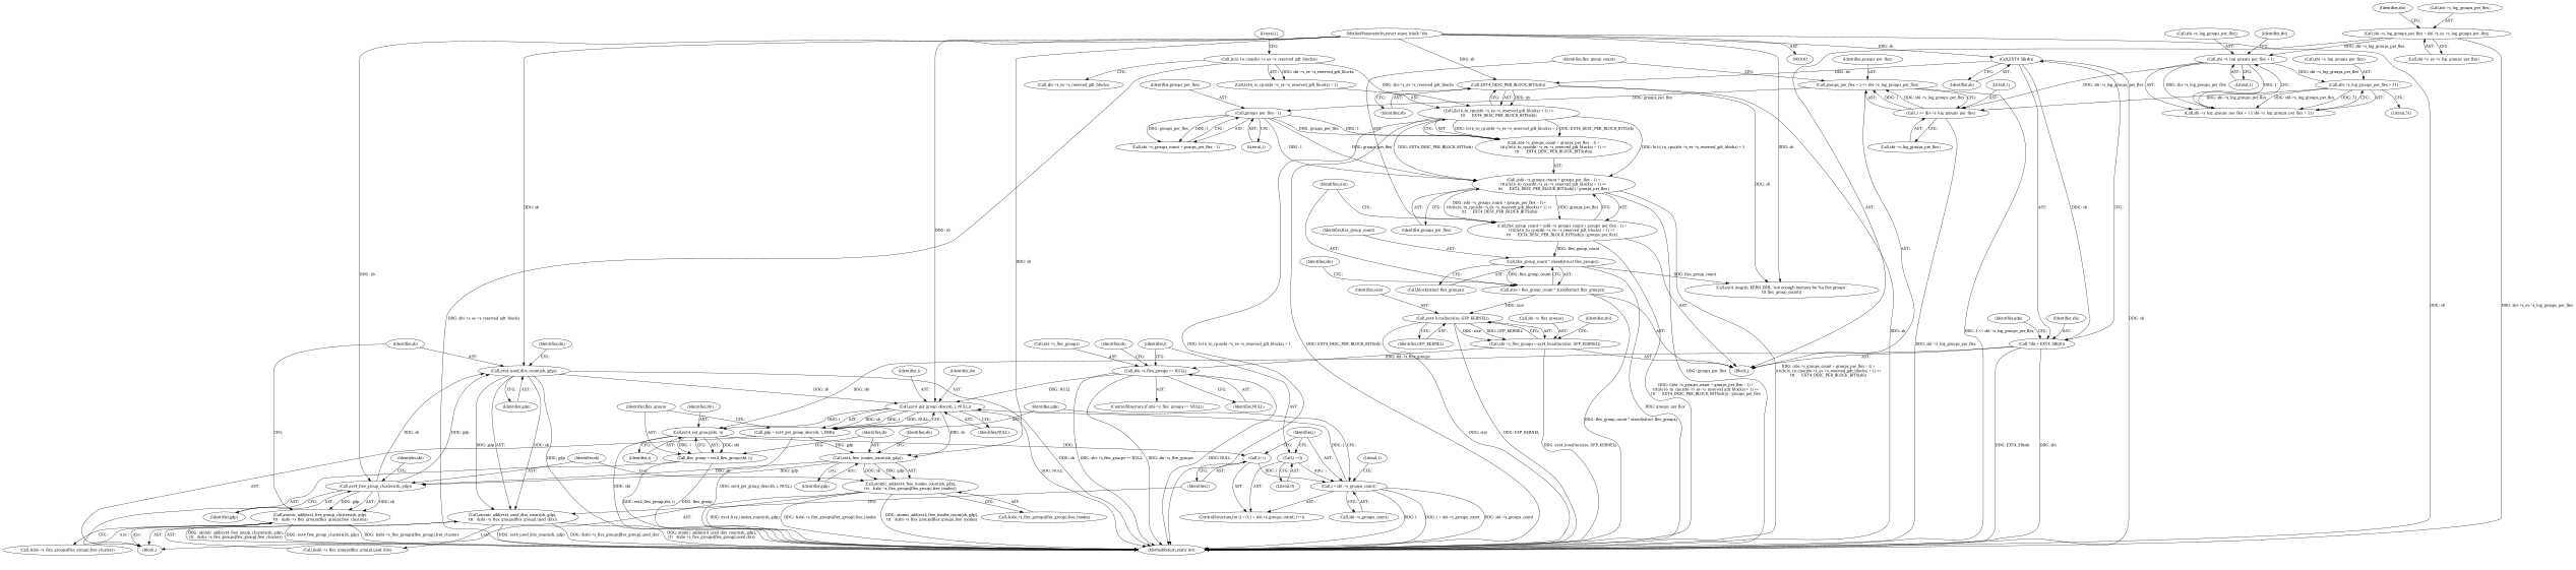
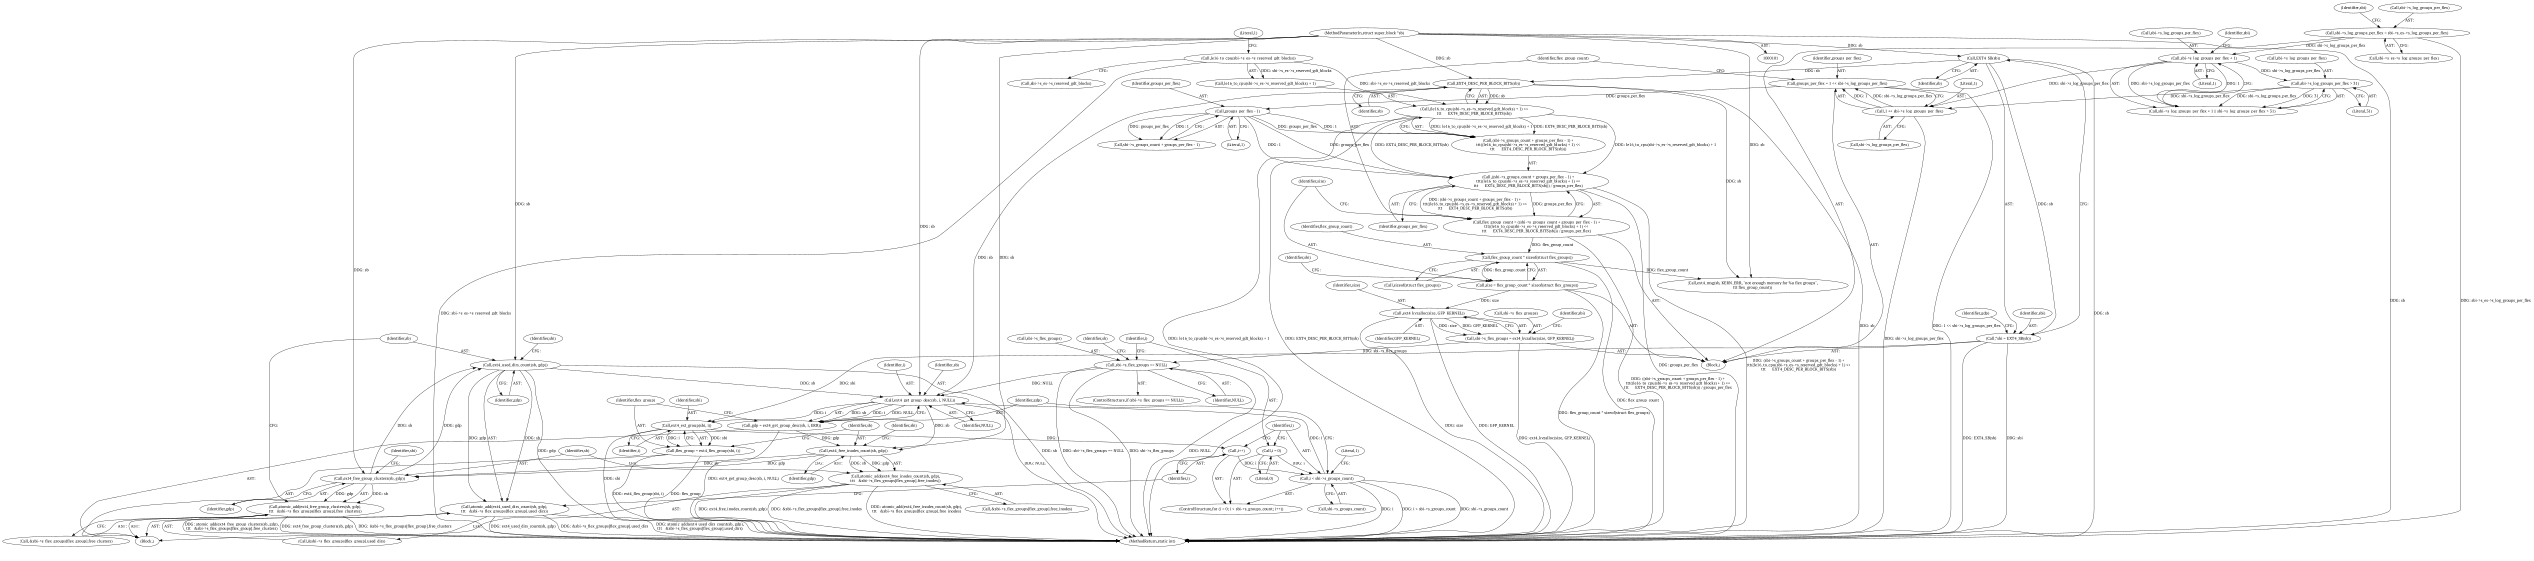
  digraph {
    fontname="PT Serif"
    node [fontname="PT Serif"]
    edge [fontname="PT Serif"]
    n1 [label="(Call,ext4_used_dirs_count(sb, gdp))"]
    n2 [label="(Call,ext4_get_group_desc(sb, i, NULL))"]
    n3 [label="(Call,atomic_add(ext4_used_dirs_count(sb, gdp),\n\t\t\t   &sbi->s_flex_groups[flex_group].used_dirs))"]
    n4 [label="(Identifier,gdp)"]
    n5 [label="(MethodReturn,static int)"]
    n6 [label="(Call,ext4_free_inodes_count(sb, gdp))"]
    n7 [label="(Call,ext4_ext_group(sbi, i))"]
    n8 [label="(Call,gdp = ext4_get_group_desc(sb, i, ERR))"]
    n9 [label="(Identifier,NULL)"]
    n10 [label="(Block,)"]
    n11 [label="(Call,&sbi->s_flex_groups[flex_group].used_dirs)"]
    n12 [label="(Call,ext4_free_group_clusters(sb, gdp))"]
    n13 [label="(Call,atomic_add(ext4_free_group_clusters(sb, gdp),\n\t\t\t   &sbi->s_flex_groups[flex_group].free_clusters))"]
    n14 [label="(Identifier,gdp)"]
    n15 [label="(Call,&sbi->s_flex_groups[flex_group].free_clusters)"]
    n16 [label="(Call,atomic_add(ext4_free_inodes_count(sb, gdp),\n\t\t\t   &sbi->s_flex_groups[flex_group].free_inodes))"]
    n17 [label="(Identifier,gdp)"]
    n18 [label="(Call,&sbi->s_flex_groups[flex_group].free_inodes)"]
    n19 [label="(Call,i++)"]
    n20 [label="(Call,flex_group = ext4_flex_group(sbi, i))"]
    n21 [label="(Identifier,i)"]
    n22 [label="(Call,EXT4_DESC_PER_BLOCK_BITS(sb))"]
    n23 [label="(Call,(le16_to_cpu(sbi->s_es->s_reserved_gdt_blocks) + 1) <<\n\t\t\t      EXT4_DESC_PER_BLOCK_BITS(sb))"]
    n24 [label="(Call,ext4_msg(sb, KERN_ERR, \"not enough memory for %u flex groups\",\n\t\t\t flex_group_count))"]
    n25 [label="(Identifier,sb)"]
    n26 [label="(Call,((sbi->s_groups_count + groups_per_flex - 1) +\n\t\t\t((le16_to_cpu(sbi->s_es->s_reserved_gdt_blocks) + 1) <<\n\t\t\t      EXT4_DESC_PER_BLOCK_BITS(sb))) / groups_per_flex)"]
    n27 [label="(Call,(sbi->s_groups_count + groups_per_flex - 1) +\n\t\t\t((le16_to_cpu(sbi->s_es->s_reserved_gdt_blocks) + 1) <<\n\t\t\t      EXT4_DESC_PER_BLOCK_BITS(sb)))"]
    n28 [label="(Call,EXT4_SB(sb))"]
    n29 [label="(Call,*sbi = EXT4_SB(sb))"]
    n30 [label="(Identifier,sb)"]
    n31 [label="(Block,)"]
    n32 [label="(MethodParameterIn,struct super_block *sb)"]
    1000101
    n34 [label="(Call,i < sbi->s_groups_count)"]
    n35 [label="(Call,sbi->s_groups_count)"]
    n36 [label="(ControlStructure,for (i = 0; i < sbi->s_groups_count; i++))"]
    n37 [label="(Identifier,i)"]
    n38 [label="(Call,i = 0)"]
    n39 [label="(Literal,0)"]
    n40 [label="(Call,sbi->s_flex_groups == NULL)"]
    n41 [label="(ControlStructure,if (sbi->s_flex_groups == NULL))"]
    n42 [label="(Identifier,NULL)"]
    n43 [label="(Call,sbi->s_flex_groups = ext4_kvzalloc(size, GFP_KERNEL))"]
    n44 [label="(Call,ext4_kvzalloc(size, GFP_KERNEL))"]
    n45 [label="(Identifier,GFP_KERNEL)"]
    n46 [label="(Call,size = flex_group_count * sizeof(struct flex_groups))"]
    n47 [label="(Call,flex_group_count * sizeof(struct flex_groups))"]
-   n48 [label="(Call,block(struct flex_groups))"]
+   n48 [label="(Call,sizeof(struct flex_groups))"]
    n49 [label="(Call,flex_group_count = ((sbi->s_groups_count + groups_per_flex - 1) +\n\t\t\t((le16_to_cpu(sbi->s_es->s_reserved_gdt_blocks) + 1) <<\n\t\t\t      EXT4_DESC_PER_BLOCK_BITS(sb))) / groups_per_flex)"]
    n50 [label="(Identifier,groups_per_flex)"]
    n51 [label="(Call,groups_per_flex - 1)"]
    n52 [label="(Call,sbi->s_groups_count + groups_per_flex - 1)"]
    n53 [label="(Literal,1)"]
    n54 [label="(Call,groups_per_flex = 1 << sbi->s_log_groups_per_flex)"]
    n55 [label="(Call,1 << sbi->s_log_groups_per_flex)"]
    n56 [label="(Call,sbi->s_log_groups_per_flex)"]
    n57 [label="(Call,sbi->s_log_groups_per_flex < 1)"]
    n58 [label="(Call,sbi->s_log_groups_per_flex > 31)"]
    n59 [label="(Call,sbi->s_log_groups_per_flex < 1 || sbi->s_log_groups_per_flex > 31)"]
    n60 [label="(Literal,1)"]
    n61 [label="(Literal,31)"]
    n62 [label="(Call,sbi->s_log_groups_per_flex = sbi->s_es->s_log_groups_per_flex)"]
    n63 [label="(Call,sbi->s_es->s_log_groups_per_flex)"]
    n64 [label="(Call,le16_to_cpu(sbi->s_es->s_reserved_gdt_blocks))"]
    n65 [label="(Call,sbi->s_es->s_reserved_gdt_blocks)"]
    n66 [label="(Call,le16_to_cpu(sbi->s_es->s_reserved_gdt_blocks) + 1)"]
    n67 [label="(Identifier,i)"]
    n68 [label="(Identifier,i)"]
    n69 [label="(Identifier,gdp)"]
    n70 [label="(Identifier,i)"]
    n71 [label="(Identifier,sbi)"]
    n72 [label="(Identifier,sbi)"]
    n73 [label="(Call,sbi->s_flex_groups)"]
    n74 [label="(Identifier,groups_per_flex)"]
    n75 [label="(Identifier,flex_group_count)"]
    n76 [label="(Identifier,groups_per_flex)"]
    n77 [label="(Identifier,sbi)"]
    n78 [label="(Identifier,sbi)"]
    n79 [label="(Literal,1)"]
    n80 [label="(Identifier,size)"]
    n81 [label="(Identifier,sb)"]
    n82 [label="(Identifier,sbi)"]
    n83 [label="(Identifier,sbi)"]
    n84 [label="(Identifier,sb)"]
    n85 [label="(Identifier,sb)"]
    n86 [label="(Call,sbi->s_log_groups_per_flex)"]
    n87 [label="(Identifier,flex_group)"]
    n88 [label="(Call,sbi->s_log_groups_per_flex)"]
    n89 [label="(Call,sbi->s_log_groups_per_flex)"]
    n90 [label="(Identifier,gdp)"]
    n91 [label="(Identifier,sbi)"]
    n92 [label="(Identifier,flex_group_count)"]
    n93 [label="(Identifier,sbi)"]
    n94 [label="(Literal,1)"]
    n95 [label="(Identifier,sb)"]
    n96 [label="(Call,sbi->s_flex_groups)"]
    n97 [label="(Identifier,sbi)"]
    n98 [label="(Literal,1)"]
    n99 [label="(Identifier,sb)"]
    n100 [label="(Identifier,size)"]
    n1 -> n2 [label="DDG: sb"]
    n1 -> n3 [label="AST: "]
    n1 -> n3 [label="DDG: sb"]
    n1 -> n3 [label="DDG: gdp"]
    n1 -> n4 [label="CFG: "]
    n1 -> n5 [label="DDG: sb"]
    n1 -> n5 [label="DDG: gdp"]
    n2 -> n5 [label="DDG: NULL"]
    n2 -> n6 [label="DDG: sb"]
    n2 -> n7 [label="DDG: i"]
    n2 -> n8 [label="AST: "]
    n2 -> n8 [label="DDG: sb"]
    n2 -> n8 [label="DDG: i"]
    n2 -> n8 [label="DDG: NULL"]
    n2 -> n9 [label="CFG: "]
    n3 -> n5 [label="DDG: atomic_add(ext4_used_dirs_count(sb, gdp),\n\t\t\t   &sbi->s_flex_groups[flex_group].used_dirs)"]
    n3 -> n5 [label="DDG: ext4_used_dirs_count(sb, gdp)"]
    n3 -> n5 [label="DDG: &sbi->s_flex_groups[flex_group].used_dirs"]
    n3 -> n10 [label="AST: "]
    n3 -> n11 [label="CFG: "]
    n4 -> n1 [label="AST: "]
    n6 -> n12 [label="DDG: sb"]
    n6 -> n12 [label="DDG: gdp"]
    n6 -> n16 [label="AST: "]
    n6 -> n16 [label="DDG: sb"]
    n6 -> n16 [label="DDG: gdp"]
    n6 -> n17 [label="CFG: "]
    n7 -> n5 [label="DDG: sbi"]
-   n7 -> n19 [label="DDG: 1"]
+   n7 -> n19 [label="DDG: i"]
    n7 -> n20 [label="AST: "]
    n7 -> n20 [label="DDG: sbi"]
    n7 -> n20 [label="DDG: i"]
    n7 -> n21 [label="CFG: "]
    n8 -> n2 [label="CFG: "]
    n8 -> n5 [label="DDG: ext4_get_group_desc(sb, i, NULL)"]
    n8 -> n6 [label="DDG: gdp"]
    n8 -> n10 [label="AST: "]
    n9 -> n2 [label="AST: "]
    n11 -> n3 [label="AST: "]
    n12 -> n1 [label="DDG: sb"]
    n12 -> n1 [label="DDG: gdp"]
    n12 -> n13 [label="AST: "]
    n12 -> n13 [label="DDG: sb"]
    n12 -> n13 [label="DDG: gdp"]
    n12 -> n14 [label="CFG: "]
    n13 -> n5 [label="DDG: ext4_free_group_clusters(sb, gdp)"]
    n13 -> n5 [label="DDG: &sbi->s_flex_groups[flex_group].free_clusters"]
    n13 -> n5 [label="DDG: atomic_add(ext4_free_group_clusters(sb, gdp),\n\t\t\t   &sbi->s_flex_groups[flex_group].free_clusters)"]
    n13 -> n10 [label="AST: "]
    n13 -> n15 [label="CFG: "]
    n14 -> n12 [label="AST: "]
    n15 -> n13 [label="AST: "]
    n16 -> n5 [label="DDG: &sbi->s_flex_groups[flex_group].free_inodes"]
    n16 -> n5 [label="DDG: atomic_add(ext4_free_inodes_count(sb, gdp),\n\t\t\t   &sbi->s_flex_groups[flex_group].free_inodes)"]
    n16 -> n5 [label="DDG: ext4_free_inodes_count(sb, gdp)"]
    n16 -> n10 [label="AST: "]
    n16 -> n18 [label="CFG: "]
    n17 -> n6 [label="AST: "]
    n18 -> n16 [label="AST: "]
    n19 -> n34 [label="DDG: i"]
    n19 -> n36 [label="AST: "]
    n19 -> n37 [label="CFG: "]
    n20 -> n5 [label="DDG: flex_group"]
    n20 -> n5 [label="DDG: ext4_flex_group(sbi, i)"]
    n20 -> n7 [label="CFG: "]
    n20 -> n10 [label="AST: "]
    n21 -> n7 [label="AST: "]
+   n22 -> n2 [label="DDG: sb"]
    n22 -> n5 [label="DDG: sb"]
    n22 -> n23 [label="AST: "]
    n22 -> n23 [label="DDG: sb"]
    n22 -> n24 [label="DDG: sb"]
    n22 -> n25 [label="CFG: "]
    n23 -> n5 [label="DDG: le16_to_cpu(sbi->s_es->s_reserved_gdt_blocks) + 1"]
    n23 -> n5 [label="DDG: EXT4_DESC_PER_BLOCK_BITS(sb)"]
    n23 -> n22 [label="CFG: "]
    n23 -> n26 [label="DDG: le16_to_cpu(sbi->s_es->s_reserved_gdt_blocks) + 1"]
    n23 -> n26 [label="DDG: EXT4_DESC_PER_BLOCK_BITS(sb)"]
    n23 -> n27 [label="AST: "]
    n23 -> n27 [label="DDG: le16_to_cpu(sbi->s_es->s_reserved_gdt_blocks) + 1"]
    n23 -> n27 [label="DDG: EXT4_DESC_PER_BLOCK_BITS(sb)"]
    n25 -> n22 [label="AST: "]
    n26 -> n5 [label="DDG: groups_per_flex"]
    n26 -> n5 [label="DDG: (sbi->s_groups_count + groups_per_flex - 1) +\n\t\t\t((le16_to_cpu(sbi->s_es->s_reserved_gdt_blocks) + 1) <<\n\t\t\t      EXT4_DESC_PER_BLOCK_BITS(sb))"]
    n26 -> n49 [label="AST: "]
    n26 -> n49 [label="DDG: (sbi->s_groups_count + groups_per_flex - 1) +\n\t\t\t((le16_to_cpu(sbi->s_es->s_reserved_gdt_blocks) + 1) <<\n\t\t\t      EXT4_DESC_PER_BLOCK_BITS(sb))"]
    n26 -> n49 [label="DDG: groups_per_flex"]
    n26 -> n50 [label="CFG: "]
    n27 -> n23 [label="CFG: "]
    n27 -> n26 [label="AST: "]
    n28 -> n5 [label="DDG: sb"]
    n28 -> n22 [label="DDG: sb"]
    n28 -> n29 [label="AST: "]
    n28 -> n29 [label="DDG: sb"]
    n28 -> n30 [label="CFG: "]
    n29 -> n5 [label="DDG: EXT4_SB(sb)"]
    n29 -> n5 [label="DDG: sbi"]
    n29 -> n7 [label="DDG: sbi"]
    n29 -> n28 [label="CFG: "]
    n29 -> n31 [label="AST: "]
    n30 -> n28 [label="AST: "]
    n32 -> n1 [label="DDG: sb"]
    n32 -> n2 [label="DDG: sb"]
    n32 -> n5 [label="DDG: sb"]
    n32 -> n6 [label="DDG: sb"]
    n32 -> n12 [label="DDG: sb"]
    n32 -> n22 [label="DDG: sb"]
    n32 -> n24 [label="DDG: sb"]
    n32 -> n28 [label="DDG: sb"]
    n32 -> 1000101 [label="AST: "]
    n34 -> n2 [label="DDG: i"]
    n34 -> n5 [label="DDG: i < sbi->s_groups_count"]
    n34 -> n5 [label="DDG: sbi->s_groups_count"]
    n34 -> n5 [label="DDG: i"]
    n34 -> n35 [label="CFG: "]
    n34 -> n36 [label="AST: "]
    n35 -> n34 [label="AST: "]
    n37 -> n3 [label="CFG: "]
    n37 -> n19 [label="AST: "]
    n38 -> n34 [label="DDG: i"]
    n38 -> n36 [label="AST: "]
    n38 -> n39 [label="CFG: "]
    n39 -> n38 [label="AST: "]
    n40 -> n2 [label="DDG: NULL"]
    n40 -> n5 [label="DDG: sbi->s_flex_groups == NULL"]
    n40 -> n5 [label="DDG: sbi->s_flex_groups"]
    n40 -> n5 [label="DDG: NULL"]
    n40 -> n41 [label="AST: "]
    n40 -> n42 [label="CFG: "]
    n42 -> n40 [label="AST: "]
    n43 -> n5 [label="DDG: ext4_kvzalloc(size, GFP_KERNEL)"]
    n43 -> n31 [label="AST: "]
    n43 -> n40 [label="DDG: sbi->s_flex_groups"]
    n43 -> n44 [label="CFG: "]
    n44 -> n5 [label="DDG: size"]
    n44 -> n5 [label="DDG: GFP_KERNEL"]
    n44 -> n43 [label="AST: "]
    n44 -> n43 [label="DDG: size"]
    n44 -> n43 [label="DDG: GFP_KERNEL"]
-   n44 -> n45 [label="CFG: "]
    n45 -> n44 [label="AST: "]
    n46 -> n5 [label="DDG: flex_group_count * sizeof(struct flex_groups)"]
    n46 -> n31 [label="AST: "]
    n46 -> n44 [label="DDG: size"]
    n46 -> n47 [label="CFG: "]
-   n47 -> n5 [label="DDG: groups_per_flex"]
+   n47 -> n5 [label="DDG: flex_group_count"]
    n47 -> n24 [label="DDG: flex_group_count"]
    n47 -> n46 [label="AST: "]
    n47 -> n46 [label="DDG: flex_group_count"]
    n47 -> n48 [label="CFG: "]
    n48 -> n47 [label="AST: "]
    n49 -> n5 [label="DDG: ((sbi->s_groups_count + groups_per_flex - 1) +\n\t\t\t((le16_to_cpu(sbi->s_es->s_reserved_gdt_blocks) + 1) <<\n\t\t\t      EXT4_DESC_PER_BLOCK_BITS(sb))) / groups_per_flex"]
    n49 -> n26 [label="CFG: "]
    n49 -> n31 [label="AST: "]
    n49 -> n47 [label="DDG: flex_group_count"]
    n50 -> n26 [label="AST: "]
    n51 -> n26 [label="DDG: groups_per_flex"]
    n51 -> n26 [label="DDG: 1"]
    n51 -> n27 [label="DDG: groups_per_flex"]
    n51 -> n27 [label="DDG: 1"]
    n51 -> n52 [label="AST: "]
    n51 -> n52 [label="DDG: groups_per_flex"]
    n51 -> n52 [label="DDG: 1"]
    n51 -> n53 [label="CFG: "]
    n52 -> n51 [label="CFG: "]
    n53 -> n51 [label="AST: "]
    n54 -> n5 [label="DDG: 1 << sbi->s_log_groups_per_flex"]
    n54 -> n31 [label="AST: "]
    n54 -> n51 [label="DDG: groups_per_flex"]
    n54 -> n55 [label="CFG: "]
    n55 -> n5 [label="DDG: sbi->s_log_groups_per_flex"]
    n55 -> n54 [label="AST: "]
    n55 -> n54 [label="DDG: 1"]
    n55 -> n54 [label="DDG: sbi->s_log_groups_per_flex"]
    n55 -> n56 [label="CFG: "]
    n56 -> n55 [label="AST: "]
    n57 -> n55 [label="DDG: sbi->s_log_groups_per_flex"]
    n57 -> n58 [label="DDG: sbi->s_log_groups_per_flex"]
    n57 -> n59 [label="AST: "]
    n57 -> n59 [label="DDG: sbi->s_log_groups_per_flex"]
    n57 -> n59 [label="DDG: 1"]
    n57 -> n60 [label="CFG: "]
    n58 -> n55 [label="DDG: sbi->s_log_groups_per_flex"]
    n58 -> n59 [label="AST: "]
    n58 -> n59 [label="DDG: sbi->s_log_groups_per_flex"]
    n58 -> n59 [label="DDG: 31"]
    n58 -> n61 [label="CFG: "]
    n59 -> n57 [label="CFG: "]
    n59 -> n58 [label="CFG: "]
    n60 -> n57 [label="AST: "]
+   n61 -> n58 [label="AST: "]
    n62 -> n5 [label="DDG: sbi->s_es->s_log_groups_per_flex"]
    n62 -> n31 [label="AST: "]
    n62 -> n57 [label="DDG: sbi->s_log_groups_per_flex"]
    n62 -> n63 [label="CFG: "]
    n63 -> n62 [label="AST: "]
    n64 -> n5 [label="DDG: sbi->s_es->s_reserved_gdt_blocks"]
    n64 -> n23 [label="DDG: sbi->s_es->s_reserved_gdt_blocks"]
    n64 -> n65 [label="CFG: "]
    n64 -> n66 [label="AST: "]
    n64 -> n66 [label="DDG: sbi->s_es->s_reserved_gdt_blocks"]
    n66 -> n23 [label="AST: "]
    n67 -> n38 [label="AST: "]
    n67 -> n40 [label="CFG: "]
    n68 -> n2 [label="AST: "]
    n69 -> n29 [label="CFG: "]
    n70 -> n19 [label="CFG: "]
    n70 -> n34 [label="AST: "]
    n70 -> n38 [label="CFG: "]
    n71 -> n46 [label="CFG: "]
    n72 -> n12 [label="CFG: "]
    n73 -> n40 [label="AST: "]
    n74 -> n51 [label="AST: "]
    n75 -> n49 [label="AST: "]
    n75 -> n54 [label="CFG: "]
    n76 -> n54 [label="AST: "]
    n77 -> n29 [label="AST: "]
    n78 -> n1 [label="CFG: "]
    n79 -> n34 [label="CFG: "]
    n80 -> n44 [label="AST: "]
    n81 -> n6 [label="AST: "]
    n81 -> n20 [label="CFG: "]
    n82 -> n43 [label="CFG: "]
    n83 -> n62 [label="CFG: "]
    n84 -> n2 [label="AST: "]
    n85 -> n40 [label="CFG: "]
    n86 -> n58 [label="AST: "]
    n87 -> n8 [label="CFG: "]
    n87 -> n20 [label="AST: "]
    n88 -> n62 [label="AST: "]
    n89 -> n57 [label="AST: "]
    n90 -> n8 [label="AST: "]
    n90 -> n34 [label="CFG: "]
    n91 -> n57 [label="CFG: "]
    n92 -> n47 [label="AST: "]
    n93 -> n7 [label="AST: "]
    n94 -> n55 [label="AST: "]
    n95 -> n1 [label="AST: "]
    n95 -> n13 [label="CFG: "]
    n96 -> n43 [label="AST: "]
    n97 -> n6 [label="CFG: "]
    n98 -> n64 [label="CFG: "]
    n99 -> n12 [label="AST: "]
    n99 -> n16 [label="CFG: "]
    n100 -> n46 [label="AST: "]
    n100 -> n49 [label="CFG: "]
  }
